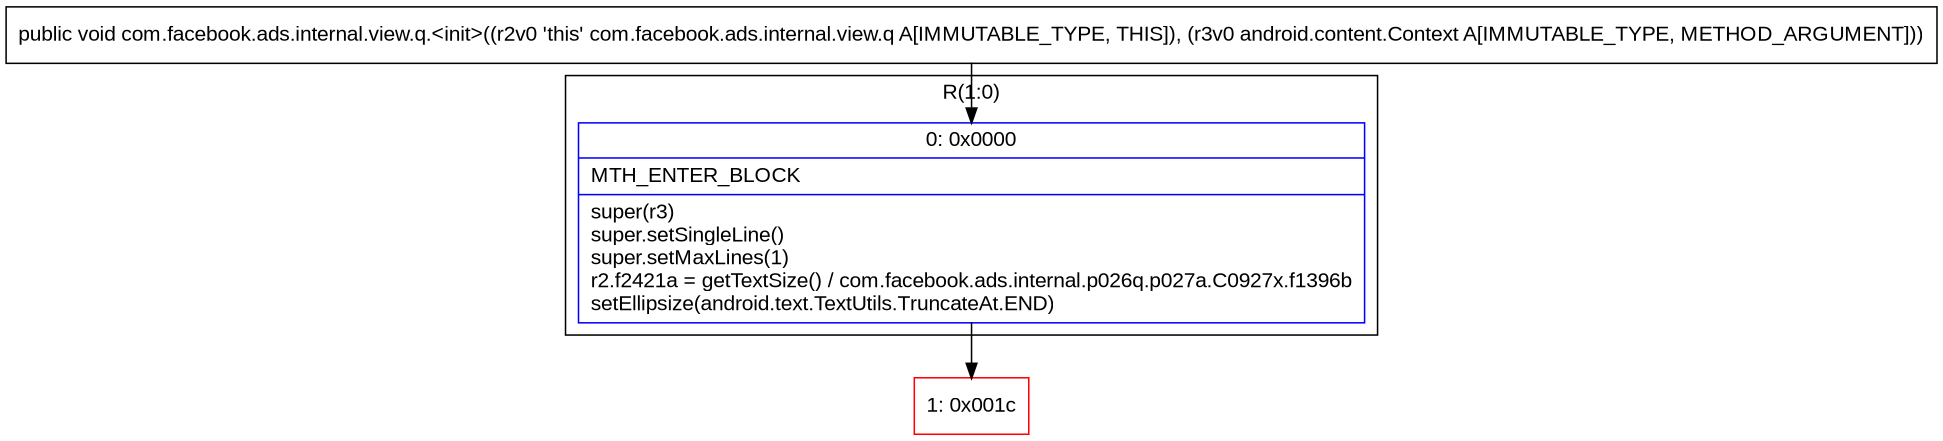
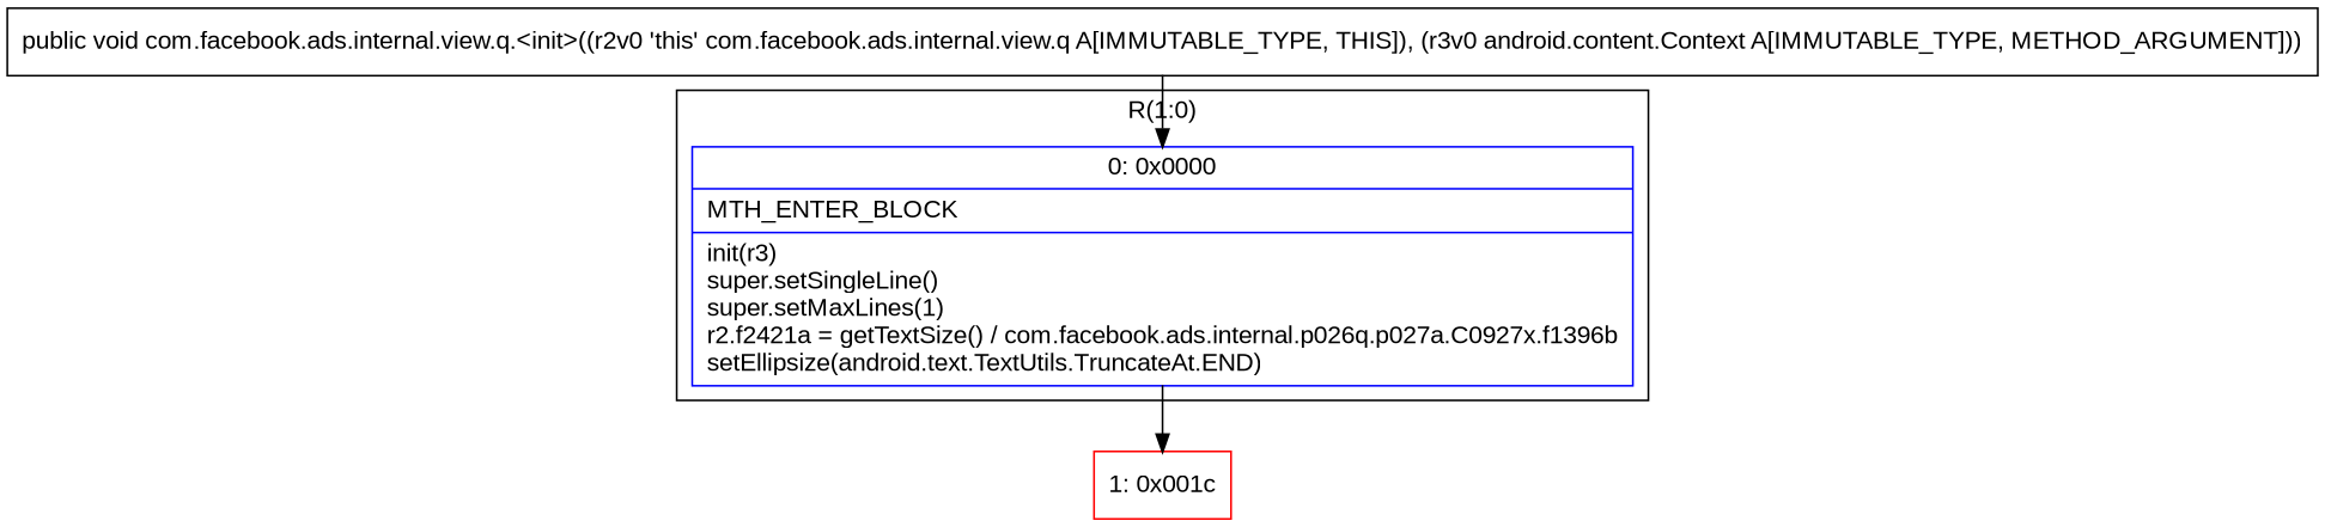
  digraph {
    fontname="Liberation Sans"
    node [shape=record fontname="Liberation Sans"]
    edge [fontname="Liberation Sans"]
-   n1 [color=blue label="{0\:\ 0x0000|MTH_ENTER_BLOCK\l|super(r3)\lsuper.setSingleLine()\lsuper.setMaxLines(1)\lr2.f2421a = getTextSize() \/ com.facebook.ads.internal.p026q.p027a.C0927x.f1396b\lsetEllipsize(android.text.TextUtils.TruncateAt.END)\l}"]
+   n1 [color=blue label="{0\:\ 0x0000|MTH_ENTER_BLOCK\l|init(r3)\lsuper.setSingleLine()\lsuper.setMaxLines(1)\lr2.f2421a = getTextSize() \/ com.facebook.ads.internal.p026q.p027a.C0927x.f1396b\lsetEllipsize(android.text.TextUtils.TruncateAt.END)\l}"]
    n2 [color=red label="{1\:\ 0x001c}"]
    n3 [label="{public void com.facebook.ads.internal.view.q.\<init\>((r2v0 'this' com.facebook.ads.internal.view.q A[IMMUTABLE_TYPE, THIS]), (r3v0 android.content.Context A[IMMUTABLE_TYPE, METHOD_ARGUMENT])) }"]
    subgraph cluster_1 {
      label="R(1:0)"
      n1
    }
    n1 -> n2
    n3 -> n1
  }
